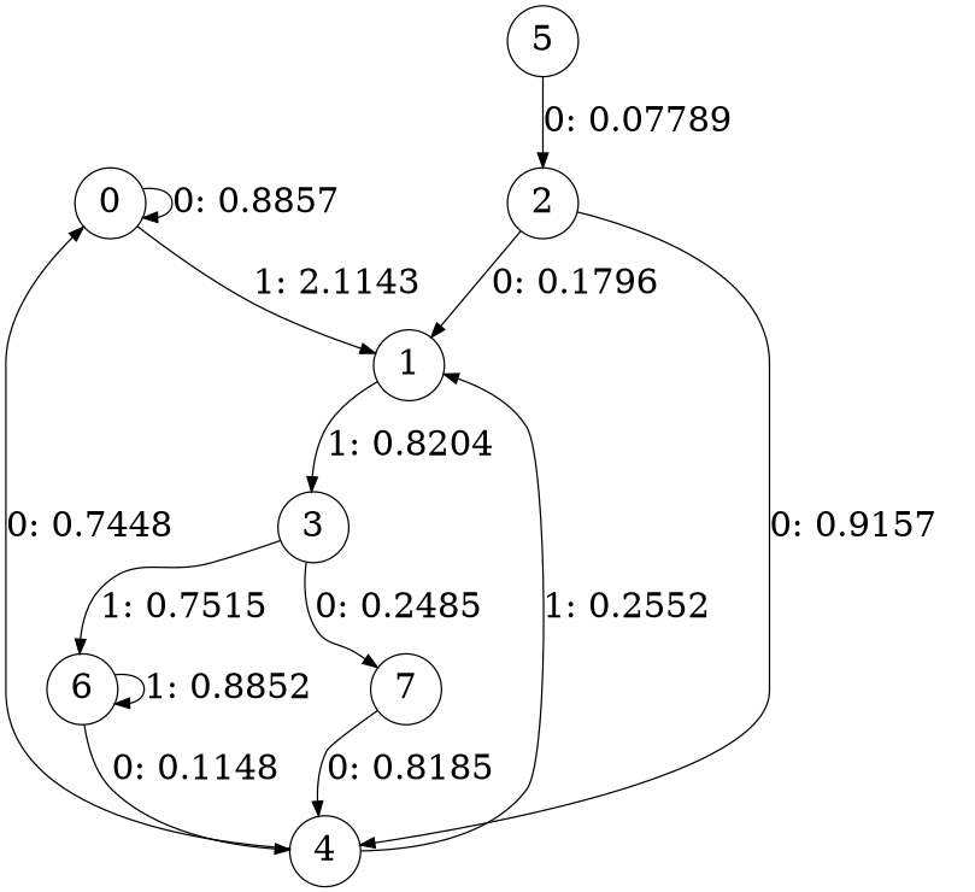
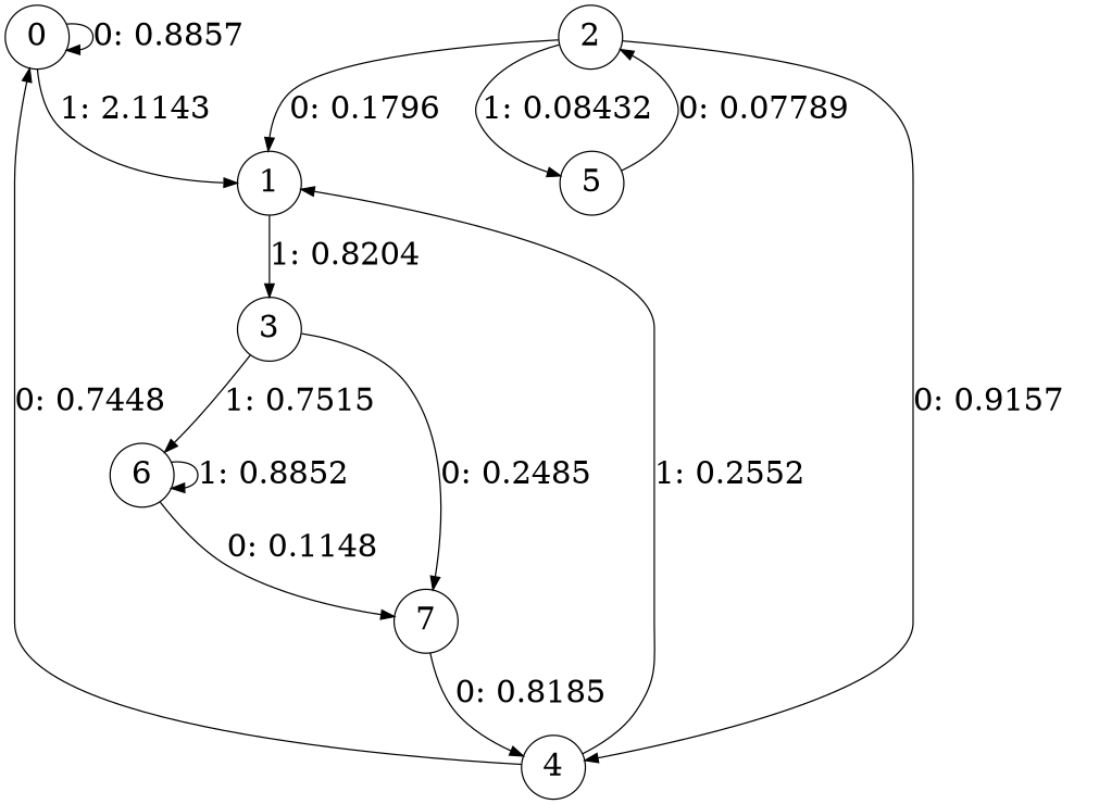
  digraph {
    node [fontsize=24 shape=circle]
    edge [fontsize=24]
    0
    1
    3
    2
    4
    5
    7
    6
    0 -> 0 [label="0: 0.8857   "]
    0 -> 1 [label="1: 2.1143   "]
    1 -> 3 [label="1: 0.8204   "]
    3 -> 7 [label="0: 0.2485   "]
    3 -> 6 [label="1: 0.7515   "]
    2 -> 1 [label="0: 0.1796   "]
    2 -> 4 [label="0: 0.9157   "]
+   2 -> 5 [label="1: 0.08432  "]
    4 -> 0 [label="0: 0.7448   "]
    4 -> 1 [label="1: 0.2552   "]
    5 -> 2 [label="0: 0.07789  "]
    7 -> 4 [label="0: 0.8185   "]
-   6 -> 4 [label="0: 0.1148   "]
+   6 -> 7 [label="0: 0.1148   "]
    6 -> 6 [label="1: 0.8852   "]
  }
